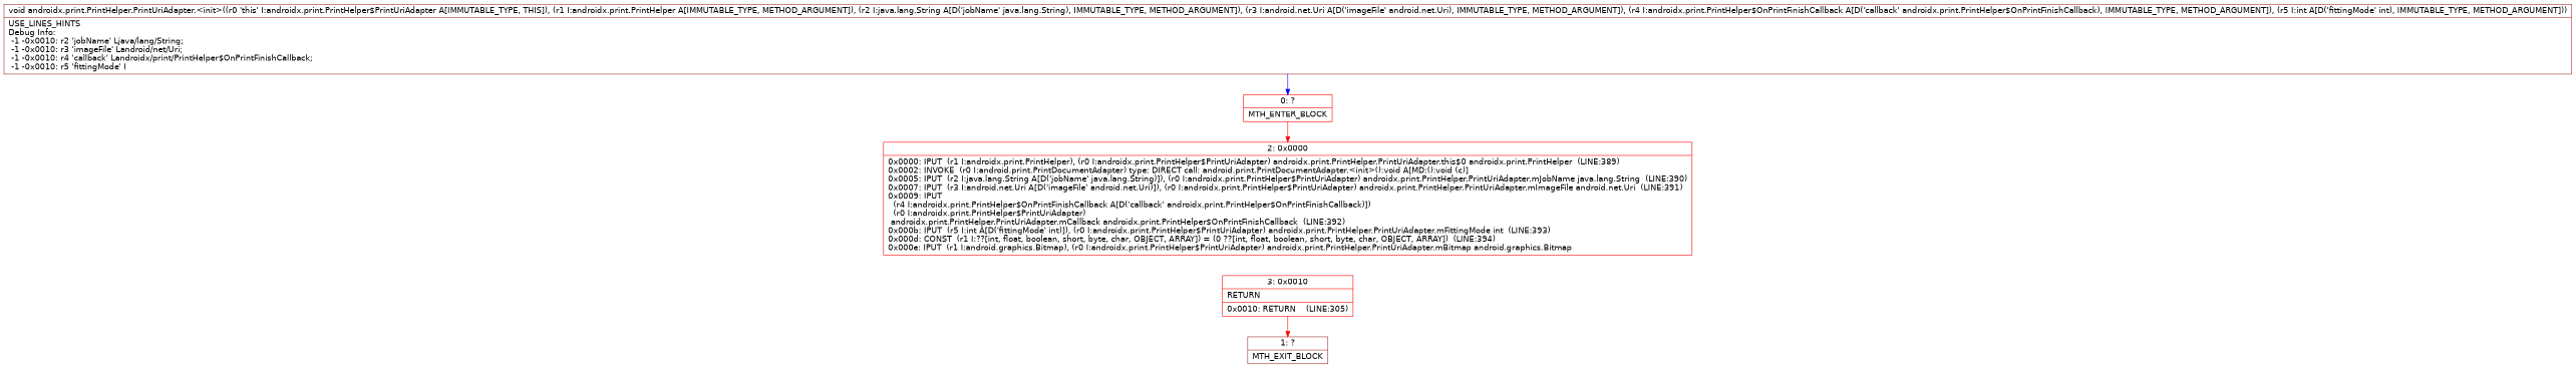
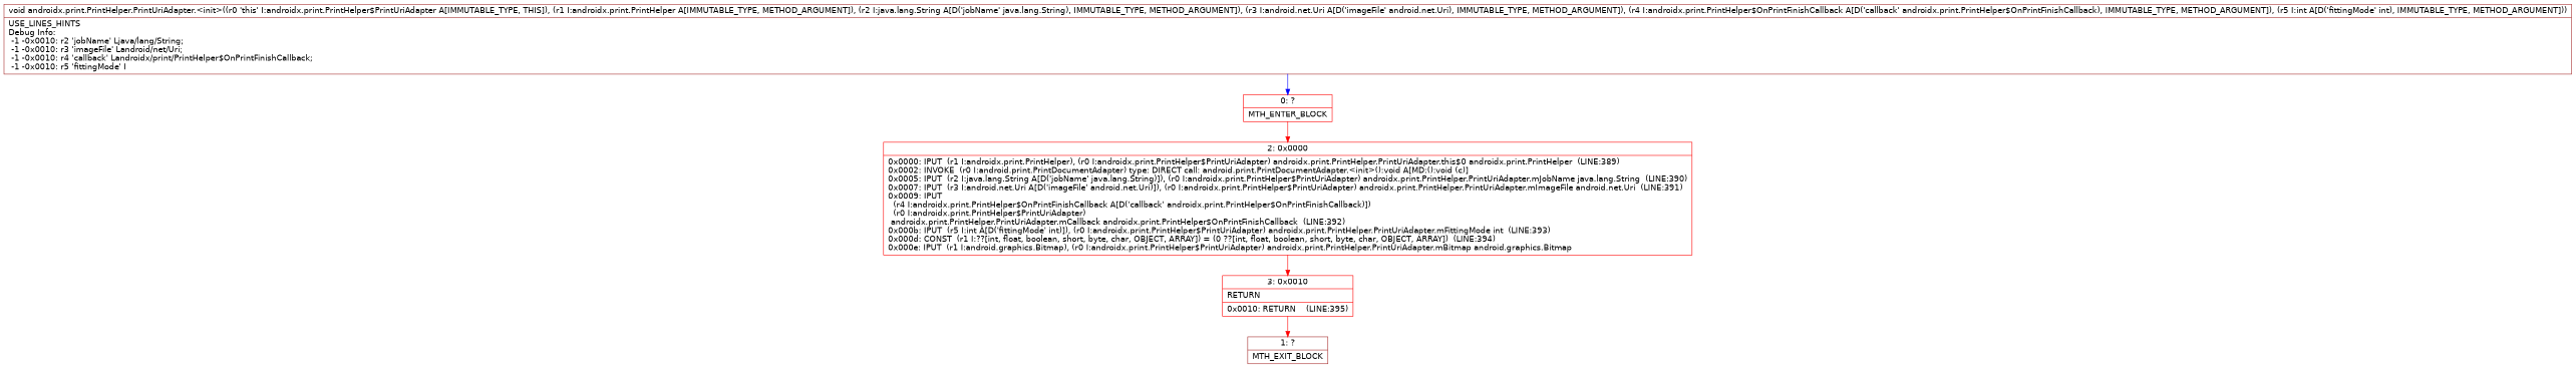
  digraph {
    fontname="DejaVu Sans"
    node [color=red fontname="DejaVu Sans" shape=record]
    edge [color=red fontname="DejaVu Sans"]
    n1 [label="{0\:\ ?|MTH_ENTER_BLOCK\l}"]
    n2 [label="{2\:\ 0x0000|0x0000: IPUT  (r1 I:androidx.print.PrintHelper), (r0 I:androidx.print.PrintHelper$PrintUriAdapter) androidx.print.PrintHelper.PrintUriAdapter.this$0 androidx.print.PrintHelper  (LINE:389)\l0x0002: INVOKE  (r0 I:android.print.PrintDocumentAdapter) type: DIRECT call: android.print.PrintDocumentAdapter.\<init\>():void A[MD:():void (c)]\l0x0005: IPUT  (r2 I:java.lang.String A[D('jobName' java.lang.String)]), (r0 I:androidx.print.PrintHelper$PrintUriAdapter) androidx.print.PrintHelper.PrintUriAdapter.mJobName java.lang.String  (LINE:390)\l0x0007: IPUT  (r3 I:android.net.Uri A[D('imageFile' android.net.Uri)]), (r0 I:androidx.print.PrintHelper$PrintUriAdapter) androidx.print.PrintHelper.PrintUriAdapter.mImageFile android.net.Uri  (LINE:391)\l0x0009: IPUT  \l  (r4 I:androidx.print.PrintHelper$OnPrintFinishCallback A[D('callback' androidx.print.PrintHelper$OnPrintFinishCallback)])\l  (r0 I:androidx.print.PrintHelper$PrintUriAdapter)\l androidx.print.PrintHelper.PrintUriAdapter.mCallback androidx.print.PrintHelper$OnPrintFinishCallback  (LINE:392)\l0x000b: IPUT  (r5 I:int A[D('fittingMode' int)]), (r0 I:androidx.print.PrintHelper$PrintUriAdapter) androidx.print.PrintHelper.PrintUriAdapter.mFittingMode int  (LINE:393)\l0x000d: CONST  (r1 I:??[int, float, boolean, short, byte, char, OBJECT, ARRAY]) = (0 ??[int, float, boolean, short, byte, char, OBJECT, ARRAY])  (LINE:394)\l0x000e: IPUT  (r1 I:android.graphics.Bitmap), (r0 I:androidx.print.PrintHelper$PrintUriAdapter) androidx.print.PrintHelper.PrintUriAdapter.mBitmap android.graphics.Bitmap \l}"]
-   n3 [label="{3\:\ 0x0010|RETURN\l|0x0010: RETURN    (LINE:305)\l}"]
+   n3 [label="{3\:\ 0x0010|RETURN\l|0x0010: RETURN    (LINE:395)\l}"]
    n4 [color=brown label="{1\:\ ?|MTH_EXIT_BLOCK\l}"]
    n5 [color=brown label="{void androidx.print.PrintHelper.PrintUriAdapter.\<init\>((r0 'this' I:androidx.print.PrintHelper$PrintUriAdapter A[IMMUTABLE_TYPE, THIS]), (r1 I:androidx.print.PrintHelper A[IMMUTABLE_TYPE, METHOD_ARGUMENT]), (r2 I:java.lang.String A[D('jobName' java.lang.String), IMMUTABLE_TYPE, METHOD_ARGUMENT]), (r3 I:android.net.Uri A[D('imageFile' android.net.Uri), IMMUTABLE_TYPE, METHOD_ARGUMENT]), (r4 I:androidx.print.PrintHelper$OnPrintFinishCallback A[D('callback' androidx.print.PrintHelper$OnPrintFinishCallback), IMMUTABLE_TYPE, METHOD_ARGUMENT]), (r5 I:int A[D('fittingMode' int), IMMUTABLE_TYPE, METHOD_ARGUMENT]))  | USE_LINES_HINTS\lDebug Info:\l  \-1 \-0x0010: r2 'jobName' Ljava\/lang\/String;\l  \-1 \-0x0010: r3 'imageFile' Landroid\/net\/Uri;\l  \-1 \-0x0010: r4 'callback' Landroidx\/print\/PrintHelper$OnPrintFinishCallback;\l  \-1 \-0x0010: r5 'fittingMode' I\l}"]
    n1 -> n2
+   n2 -> n3
    n3 -> n4
    n5 -> n1 [color=blue]
  }
